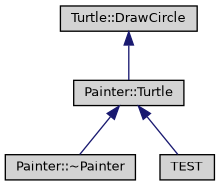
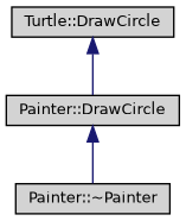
  digraph {
    rankdir=TB
    node [color=black fillcolor=lightgrey fontname=Helvetica fontsize=10 shape=record style=filled]
    edge [color=midnightblue dir=back fontname=Helvetica fontsize=10 labelfontname=Helvetica labelfontsize=10 style=solid]
    n1 [fontcolor=black height=0.2 label="Turtle::DrawCircle" width=0.4]
-   n2 [height=0.2 label="Painter::Turtle" width=0.4]
+   n2 [height=0.2 label="Painter::DrawCircle" width=0.4]
    n3 [height=0.2 label="Painter::~Painter" width=0.4]
-   n4 [height=0.2 label=TEST width=0.4]
    n1 -> n2
    n2 -> n3
-   n2 -> n4
  }
